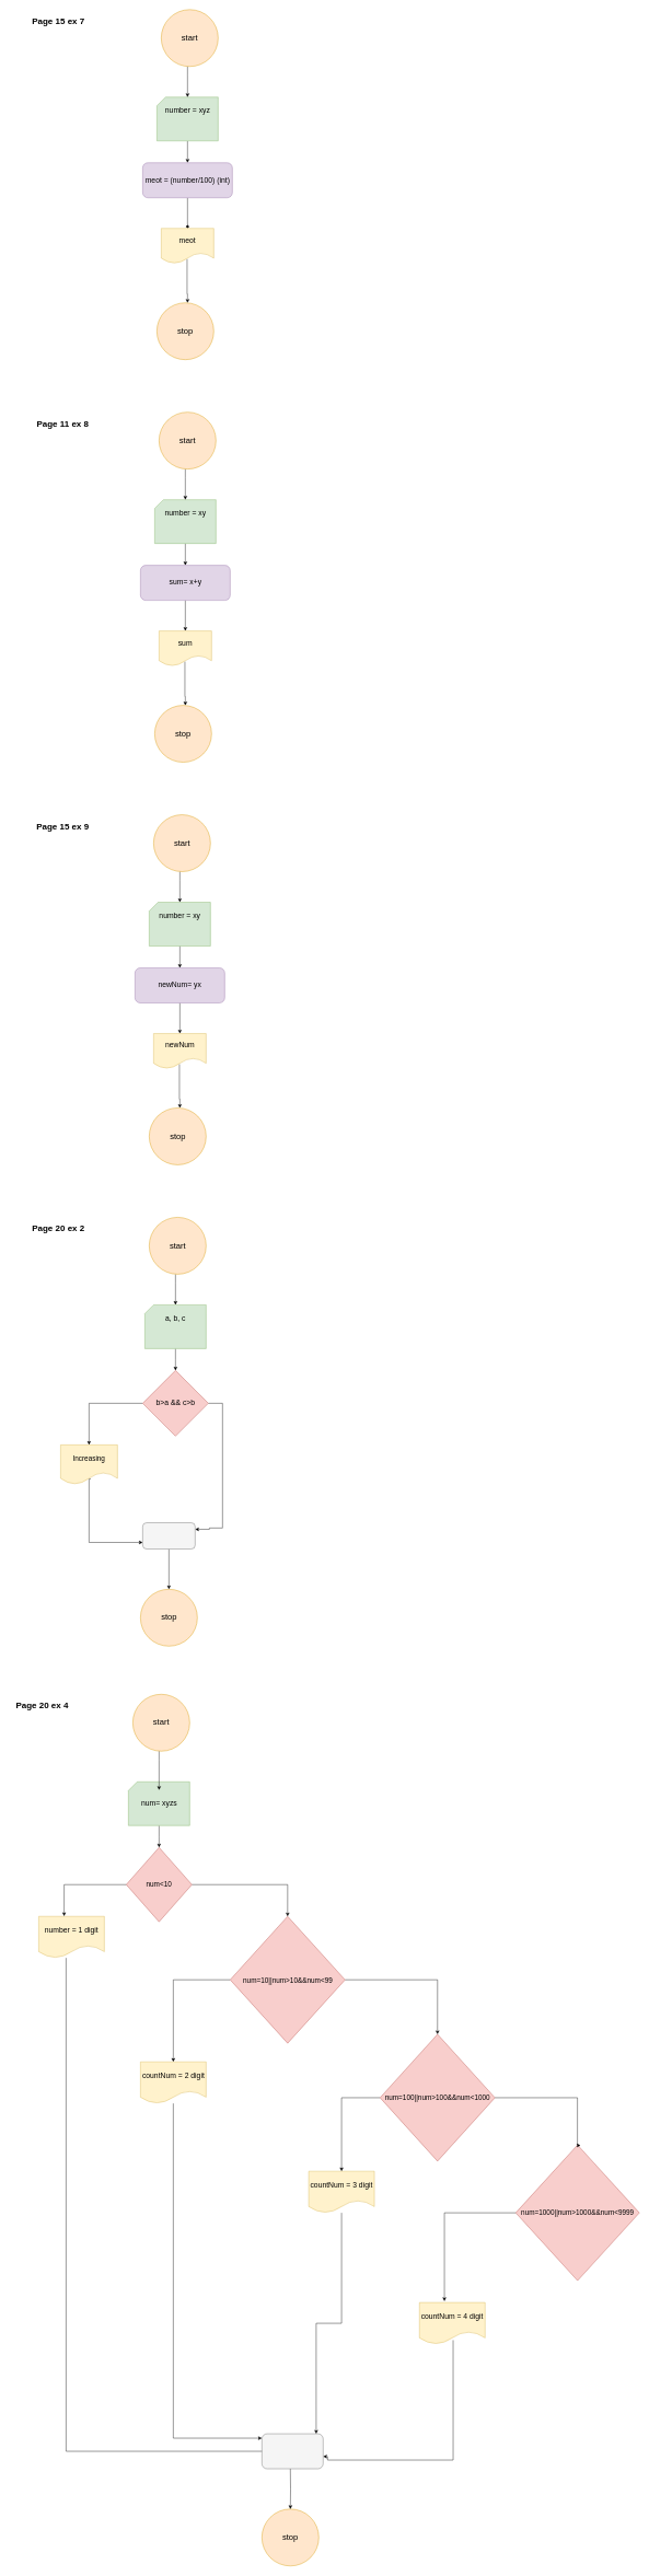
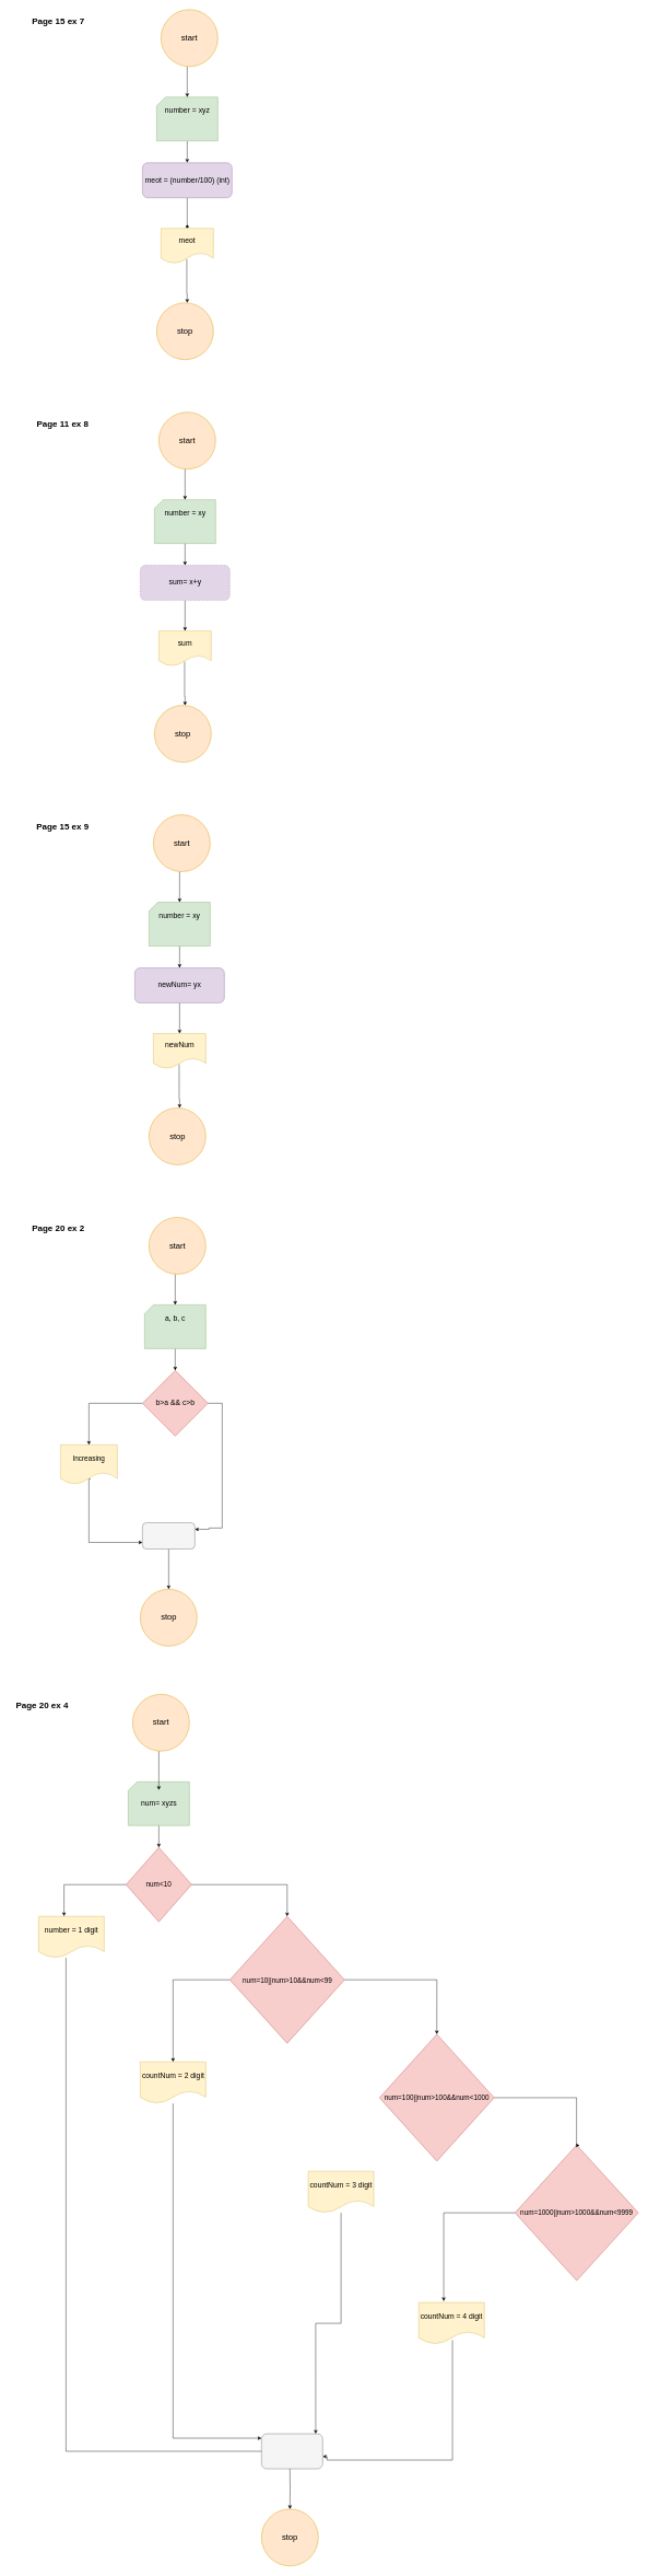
  <mxCell id="0" />
  <mxCell id="1" parent="0" />
  <mxCell id="2" value="" style="edgeStyle=orthogonalEdgeStyle;rounded=0;orthogonalLoop=1;jettySize=auto;html=1;" edge="1" parent="1" source="3" target="8"><mxGeometry relative="1" as="geometry" /></mxCell>
  <mxCell id="3" value="" style="verticalLabelPosition=bottom;verticalAlign=top;html=1;shape=card;whiteSpace=wrap;size=20;arcSize=12;fillColor=#d5e8d4;strokeColor=#82b366;" vertex="1" parent="1"><mxGeometry x="358" y="220" width="140" height="100" as="geometry" /></mxCell>
  <mxCell id="4" value="" style="edgeStyle=orthogonalEdgeStyle;rounded=0;orthogonalLoop=1;jettySize=auto;html=1;" edge="1" parent="1" source="5" target="6"><mxGeometry relative="1" as="geometry"><Array as="points"><mxPoint x="428" y="170" /><mxPoint x="428" y="170" /></Array></mxGeometry></mxCell>
  <mxCell id="5" value="start" style="ellipse;whiteSpace=wrap;html=1;fontSize=19;fillColor=#ffe6cc;strokeColor=#d79b00;" vertex="1" parent="1"><mxGeometry x="368" y="20" width="130" height="130" as="geometry" /></mxCell>
  <mxCell id="6" value="number = xyz" style="text;html=1;align=center;verticalAlign=middle;whiteSpace=wrap;rounded=0;fontSize=17;" vertex="1" parent="1"><mxGeometry x="375.5" y="220" width="105" height="62.5" as="geometry" /></mxCell>
  <mxCell id="7" value="" style="edgeStyle=orthogonalEdgeStyle;rounded=0;orthogonalLoop=1;jettySize=auto;html=1;endArrow=diamond;" edge="1" parent="1" source="8" target="10"><mxGeometry relative="1" as="geometry" /></mxCell>
  <mxCell id="8" value="meot = (number/100) (int)" style="rounded=1;whiteSpace=wrap;html=1;fontSize=17;fillColor=#e1d5e7;strokeColor=#9673a6;" vertex="1" parent="1"><mxGeometry x="325.5" y="370" width="205" height="80" as="geometry" /></mxCell>
  <mxCell id="9" value="" style="edgeStyle=orthogonalEdgeStyle;rounded=0;orthogonalLoop=1;jettySize=auto;html=1;exitX=0.492;exitY=0.875;exitDx=0;exitDy=0;exitPerimeter=0;" edge="1" parent="1" source="10" target="11"><mxGeometry relative="1" as="geometry"><Array as="points"><mxPoint x="428" y="670" /></Array></mxGeometry></mxCell>
  <mxCell id="10" value="meot" style="shape=document;whiteSpace=wrap;html=1;boundedLbl=1;fontSize=17;fillColor=#fff2cc;strokeColor=#d6b656;" vertex="1" parent="1"><mxGeometry x="368" y="520" width="120" height="80" as="geometry" /></mxCell>
  <mxCell id="11" value="stop" style="ellipse;whiteSpace=wrap;html=1;fontSize=19;fillColor=#ffe6cc;strokeColor=#d79b00;" vertex="1" parent="1"><mxGeometry x="358" y="690" width="130" height="130" as="geometry" /></mxCell>
  <mxCell id="12" value="Page 15 ex 7" style="text;html=1;align=center;verticalAlign=middle;whiteSpace=wrap;rounded=0;fontSize=20;fontStyle=1" vertex="1" parent="1"><mxGeometry x="58" y="20" width="150" height="50" as="geometry" /></mxCell>
  <mxCell id="13" value="" style="edgeStyle=orthogonalEdgeStyle;rounded=0;orthogonalLoop=1;jettySize=auto;html=1;" edge="1" parent="1" source="14" target="19"><mxGeometry relative="1" as="geometry" /></mxCell>
  <mxCell id="14" value="" style="verticalLabelPosition=bottom;verticalAlign=top;html=1;shape=card;whiteSpace=wrap;size=20;arcSize=12;fillColor=#d5e8d4;strokeColor=#82b366;" vertex="1" parent="1"><mxGeometry x="353" width="140" height="100" as="geometry" y="1140" /></mxCell>
  <mxCell id="15" value="" style="edgeStyle=orthogonalEdgeStyle;rounded=0;orthogonalLoop=1;jettySize=auto;html=1;" edge="1" parent="1" source="16" target="17"><mxGeometry relative="1" as="geometry"><Array as="points"><mxPoint x="423" y="1090" /><mxPoint x="423" y="1090" /></Array></mxGeometry></mxCell>
  <mxCell id="16" value="start" style="ellipse;whiteSpace=wrap;html=1;fontSize=19;fillColor=#ffe6cc;strokeColor=#d79b00;" vertex="1" parent="1"><mxGeometry x="363" y="940" width="130" height="130" as="geometry" /></mxCell>
  <mxCell id="17" value="number = xy" style="text;html=1;align=center;verticalAlign=middle;whiteSpace=wrap;rounded=0;fontSize=17;" vertex="1" parent="1"><mxGeometry x="370.5" width="105" height="62.5" as="geometry" y="1140" /></mxCell>
  <mxCell id="18" value="" style="edgeStyle=orthogonalEdgeStyle;rounded=0;orthogonalLoop=1;jettySize=auto;html=1;" edge="1" parent="1" source="19" target="21"><mxGeometry relative="1" as="geometry" /></mxCell>
- <mxCell id="19" value="sum= x+y" style="rounded=1;whiteSpace=wrap;html=1;fontSize=17;fillColor=#e1d5e7;strokeColor=#9673a6;" vertex="1" parent="1"><mxGeometry x="320.5" y="1290" width="205" height="80" as="geometry" /></mxCell>
+ <mxCell id="19" value="sum= x+y" style="rounded=1;whiteSpace=wrap;html=1;fontSize=17;fillColor=#e1d5e7;strokeColor=#9673a6;dashed=1;" vertex="1" parent="1"><mxGeometry x="320.5" y="1290" width="205" height="80" as="geometry" /></mxCell>
  <mxCell id="20" value="" style="edgeStyle=orthogonalEdgeStyle;rounded=0;orthogonalLoop=1;jettySize=auto;html=1;exitX=0.492;exitY=0.875;exitDx=0;exitDy=0;exitPerimeter=0;" edge="1" parent="1" source="21" target="22"><mxGeometry relative="1" as="geometry"><Array as="points"><mxPoint x="423" y="1590" /></Array></mxGeometry></mxCell>
  <mxCell id="21" value="sum" style="shape=document;whiteSpace=wrap;html=1;boundedLbl=1;fontSize=17;fillColor=#fff2cc;strokeColor=#d6b656;" vertex="1" parent="1"><mxGeometry x="363" y="1440" width="120" height="80" as="geometry" /></mxCell>
  <mxCell id="22" value="stop" style="ellipse;whiteSpace=wrap;html=1;fontSize=19;fillColor=#ffe6cc;strokeColor=#d79b00;" vertex="1" parent="1"><mxGeometry x="353" y="1610" width="130" height="130" as="geometry" /></mxCell>
  <mxCell id="23" value="Page 11 ex 8" style="text;html=1;align=center;verticalAlign=middle;whiteSpace=wrap;rounded=0;fontSize=20;fontStyle=1" vertex="1" parent="1"><mxGeometry x="68" y="940" width="150" height="50" as="geometry" /></mxCell>
  <mxCell id="24" value="" style="edgeStyle=orthogonalEdgeStyle;rounded=0;orthogonalLoop=1;jettySize=auto;html=1;" edge="1" parent="1" source="25" target="30"><mxGeometry relative="1" as="geometry" /></mxCell>
  <mxCell id="25" value="" style="verticalLabelPosition=bottom;verticalAlign=top;html=1;shape=card;whiteSpace=wrap;size=20;arcSize=12;fillColor=#d5e8d4;strokeColor=#82b366;" vertex="1" parent="1"><mxGeometry x="340.5" y="2060" width="140" height="100" as="geometry" /></mxCell>
  <mxCell id="26" value="" style="edgeStyle=orthogonalEdgeStyle;rounded=0;orthogonalLoop=1;jettySize=auto;html=1;" edge="1" parent="1" source="27" target="28"><mxGeometry relative="1" as="geometry"><Array as="points"><mxPoint x="410.5" y="2010" /><mxPoint x="410.5" y="2010" /></Array></mxGeometry></mxCell>
  <mxCell id="27" value="start" style="ellipse;whiteSpace=wrap;html=1;fontSize=19;fillColor=#ffe6cc;strokeColor=#d79b00;" vertex="1" parent="1"><mxGeometry x="350.5" y="1860" width="130" height="130" as="geometry" /></mxCell>
  <mxCell id="28" value="number = xy" style="text;html=1;align=center;verticalAlign=middle;whiteSpace=wrap;rounded=0;fontSize=17;" vertex="1" parent="1"><mxGeometry x="358" y="2060" width="105" height="62.5" as="geometry" /></mxCell>
  <mxCell id="29" value="" style="edgeStyle=orthogonalEdgeStyle;rounded=0;orthogonalLoop=1;jettySize=auto;html=1;" edge="1" parent="1" source="30" target="32"><mxGeometry relative="1" as="geometry" /></mxCell>
  <mxCell id="30" value="newNum= yx" style="rounded=1;whiteSpace=wrap;html=1;fontSize=17;fillColor=#e1d5e7;strokeColor=#9673a6;" vertex="1" parent="1"><mxGeometry x="308" y="2210" width="205" height="80" as="geometry" /></mxCell>
  <mxCell id="31" value="" style="edgeStyle=orthogonalEdgeStyle;rounded=0;orthogonalLoop=1;jettySize=auto;html=1;exitX=0.492;exitY=0.875;exitDx=0;exitDy=0;exitPerimeter=0;" edge="1" parent="1" source="32" target="33"><mxGeometry relative="1" as="geometry"><Array as="points"><mxPoint x="410.5" y="2510" /></Array></mxGeometry></mxCell>
  <mxCell id="32" value="newNum" style="shape=document;whiteSpace=wrap;html=1;boundedLbl=1;fontSize=17;fillColor=#fff2cc;strokeColor=#d6b656;" vertex="1" parent="1"><mxGeometry x="350.5" y="2360" width="120" height="80" as="geometry" /></mxCell>
  <mxCell id="33" value="stop" style="ellipse;whiteSpace=wrap;html=1;fontSize=19;fillColor=#ffe6cc;strokeColor=#d79b00;" vertex="1" parent="1"><mxGeometry x="340.5" y="2530" width="130" height="130" as="geometry" /></mxCell>
  <mxCell id="34" value="Page 15 ex 9" style="text;html=1;align=center;verticalAlign=middle;whiteSpace=wrap;rounded=0;fontSize=20;fontStyle=1" vertex="1" parent="1"><mxGeometry x="68" y="1860" width="150" height="50" as="geometry" /></mxCell>
  <mxCell id="35" value="" style="edgeStyle=orthogonalEdgeStyle;rounded=0;orthogonalLoop=1;jettySize=auto;html=1;" edge="1" parent="1" source="36"><mxGeometry relative="1" as="geometry"><mxPoint x="400.5" y="3130" as="targetPoint" /></mxGeometry></mxCell>
  <mxCell id="36" value="" style="verticalLabelPosition=bottom;verticalAlign=top;html=1;shape=card;whiteSpace=wrap;size=20;arcSize=12;fillColor=#d5e8d4;strokeColor=#82b366;" vertex="1" parent="1"><mxGeometry x="330.5" y="2980" width="140" height="100" as="geometry" /></mxCell>
  <mxCell id="37" value="" style="edgeStyle=orthogonalEdgeStyle;rounded=0;orthogonalLoop=1;jettySize=auto;html=1;" edge="1" parent="1" source="38" target="39"><mxGeometry relative="1" as="geometry"><Array as="points"><mxPoint x="400.5" y="2930" /><mxPoint x="400.5" y="2930" /></Array></mxGeometry></mxCell>
  <mxCell id="38" value="start" style="ellipse;whiteSpace=wrap;html=1;fontSize=19;fillColor=#ffe6cc;strokeColor=#d79b00;" vertex="1" parent="1"><mxGeometry x="340.5" y="2780" width="130" height="130" as="geometry" /></mxCell>
  <mxCell id="39" value="a, b, c" style="text;html=1;align=center;verticalAlign=middle;whiteSpace=wrap;rounded=0;fontSize=17;" vertex="1" parent="1"><mxGeometry x="348" y="2980" width="105" height="62.5" as="geometry" /></mxCell>
  <mxCell id="40" value="stop" style="ellipse;whiteSpace=wrap;html=1;fontSize=19;fillColor=#ffe6cc;strokeColor=#d79b00;" vertex="1" parent="1"><mxGeometry x="320.5" y="3630" width="130" height="130" as="geometry" /></mxCell>
  <mxCell id="41" value="Page 20 ex 2" style="text;html=1;align=center;verticalAlign=middle;whiteSpace=wrap;rounded=0;fontSize=20;fontStyle=1" vertex="1" parent="1"><mxGeometry x="58" y="2780" width="150" height="50" as="geometry" /></mxCell>
  <mxCell id="42" style="edgeStyle=orthogonalEdgeStyle;rounded=0;orthogonalLoop=1;jettySize=auto;html=1;entryX=0.5;entryY=0;entryDx=0;entryDy=0;" edge="1" parent="1" source="44" target="46"><mxGeometry relative="1" as="geometry" /></mxCell>
  <mxCell id="43" style="edgeStyle=orthogonalEdgeStyle;rounded=0;orthogonalLoop=1;jettySize=auto;html=1;entryX=1;entryY=0.25;entryDx=0;entryDy=0;" edge="1" parent="1" source="44" target="48"><mxGeometry relative="1" as="geometry"><Array as="points"><mxPoint x="508" y="3205" /><mxPoint x="508" y="3490" /><mxPoint x="478" y="3490" /><mxPoint x="478" y="3493" /></Array></mxGeometry></mxCell>
  <mxCell id="44" value="b&amp;gt;a &amp;amp;&amp;amp; c&amp;gt;b" style="rhombus;whiteSpace=wrap;html=1;fontSize=17;fillColor=#f8cecc;strokeColor=#b85450;" vertex="1" parent="1"><mxGeometry x="325.5" y="3130" width="150" height="150" as="geometry" /></mxCell>
  <mxCell id="45" style="edgeStyle=orthogonalEdgeStyle;rounded=0;orthogonalLoop=1;jettySize=auto;html=1;entryX=0;entryY=0.75;entryDx=0;entryDy=0;exitX=0.531;exitY=0.867;exitDx=0;exitDy=0;exitPerimeter=0;" edge="1" parent="1" source="46" target="48"><mxGeometry relative="1" as="geometry"><Array as="points"><mxPoint x="203" y="3378" /><mxPoint x="203" y="3523" /></Array></mxGeometry></mxCell>
  <mxCell id="46" value="Increasing" style="shape=document;whiteSpace=wrap;html=1;boundedLbl=1;fontSize=16;fillColor=#fff2cc;strokeColor=#d6b656;" vertex="1" parent="1"><mxGeometry x="138" y="3300" width="130" height="90" as="geometry" /></mxCell>
  <mxCell id="47" value="" style="edgeStyle=orthogonalEdgeStyle;rounded=0;orthogonalLoop=1;jettySize=auto;html=1;" edge="1" parent="1" source="48" target="40"><mxGeometry relative="1" as="geometry" /></mxCell>
  <mxCell id="48" value="" style="rounded=1;whiteSpace=wrap;html=1;fillColor=#f5f5f5;fontColor=#333333;strokeColor=#666666;" vertex="1" parent="1"><mxGeometry x="325.5" y="3478" width="120" height="60" as="geometry" /></mxCell>
  <mxCell id="49" value="" style="edgeStyle=orthogonalEdgeStyle;rounded=0;orthogonalLoop=1;jettySize=auto;html=1;" edge="1" parent="1" source="50"><mxGeometry relative="1" as="geometry"><mxPoint x="363" y="4220" as="targetPoint" /></mxGeometry></mxCell>
  <mxCell id="50" value="" style="verticalLabelPosition=bottom;verticalAlign=top;html=1;shape=card;whiteSpace=wrap;size=20;arcSize=12;fillColor=#d5e8d4;strokeColor=#82b366;" vertex="1" parent="1"><mxGeometry x="293" y="4070" width="140" height="100" as="geometry" /></mxCell>
  <mxCell id="51" value="" style="edgeStyle=orthogonalEdgeStyle;rounded=0;orthogonalLoop=1;jettySize=auto;html=1;" edge="1" parent="1" source="52" target="53"><mxGeometry relative="1" as="geometry"><Array as="points"><mxPoint x="363" y="4020" /><mxPoint x="363" y="4020" /></Array></mxGeometry></mxCell>
  <mxCell id="52" value="start" style="ellipse;whiteSpace=wrap;html=1;fontSize=19;fillColor=#ffe6cc;strokeColor=#d79b00;" vertex="1" parent="1"><mxGeometry x="303" y="3870" width="130" height="130" as="geometry" /></mxCell>
  <mxCell id="53" value="num= xyzs" style="text;html=1;align=center;verticalAlign=middle;whiteSpace=wrap;rounded=0;fontSize=17;" vertex="1" parent="1"><mxGeometry x="310.5" y="4088.75" width="105" height="62.5" as="geometry" /></mxCell>
  <mxCell id="54" value="stop" style="ellipse;whiteSpace=wrap;html=1;fontSize=19;fillColor=#ffe6cc;strokeColor=#d79b00;" vertex="1" parent="1"><mxGeometry x="598" y="5732" width="130" height="130" as="geometry" /></mxCell>
  <mxCell id="55" value="Page 20 ex 4" style="text;html=1;align=center;verticalAlign=middle;whiteSpace=wrap;rounded=0;fontSize=20;fontStyle=1" vertex="1" parent="1"><mxGeometry x="20.5" y="3870" width="150" height="50" as="geometry" /></mxCell>
  <mxCell id="56" value="" style="edgeStyle=orthogonalEdgeStyle;rounded=0;orthogonalLoop=1;jettySize=auto;html=1;" edge="1" parent="1" target="54"><mxGeometry relative="1" as="geometry"><mxPoint x="663" y="5640" as="sourcePoint" /></mxGeometry></mxCell>
  <mxCell id="57" style="edgeStyle=orthogonalEdgeStyle;rounded=0;orthogonalLoop=1;jettySize=auto;html=1;entryX=0.5;entryY=0;entryDx=0;entryDy=0;" edge="1" parent="1" source="58" target="61"><mxGeometry relative="1" as="geometry" /></mxCell>
  <mxCell id="58" value="num&amp;lt;10" style="rhombus;whiteSpace=wrap;html=1;fontSize=16;fillColor=#f8cecc;strokeColor=#b85450;" vertex="1" parent="1"><mxGeometry x="288" y="4220" width="150" height="170" as="geometry" /></mxCell>
  <mxCell id="59" style="edgeStyle=orthogonalEdgeStyle;rounded=0;orthogonalLoop=1;jettySize=auto;html=1;" edge="1" parent="1" source="61" target="66"><mxGeometry relative="1" as="geometry" /></mxCell>
  <mxCell id="60" style="edgeStyle=orthogonalEdgeStyle;rounded=0;orthogonalLoop=1;jettySize=auto;html=1;entryX=0.5;entryY=0;entryDx=0;entryDy=0;" edge="1" parent="1" source="61" target="68"><mxGeometry relative="1" as="geometry" /></mxCell>
  <mxCell id="61" value="num=10||num&amp;gt;10&amp;amp;&amp;amp;num&amp;lt;99" style="rhombus;whiteSpace=wrap;html=1;fontSize=16;fillColor=#f8cecc;strokeColor=#b85450;" vertex="1" parent="1"><mxGeometry x="525.5" y="4377.5" width="262.5" height="290" as="geometry" /></mxCell>
  <mxCell id="62" style="edgeStyle=orthogonalEdgeStyle;rounded=0;orthogonalLoop=1;jettySize=auto;html=1;" edge="1" parent="1"><mxGeometry relative="1" as="geometry"><mxPoint x="150.5" y="4472.5" as="sourcePoint" /><mxPoint x="660.5" y="5600" as="targetPoint" /><Array as="points"><mxPoint x="150.5" y="5600" /></Array></mxGeometry></mxCell>
  <mxCell id="63" value="&lt;font style=&quot;font-size: 17px;&quot;&gt;number = 1 digit&lt;/font&gt;" style="shape=document;whiteSpace=wrap;html=1;boundedLbl=1;fillColor=#fff2cc;strokeColor=#d6b656;" vertex="1" parent="1"><mxGeometry x="88" y="4377.5" width="150" height="95" as="geometry" /></mxCell>
  <mxCell id="64" style="edgeStyle=orthogonalEdgeStyle;rounded=0;orthogonalLoop=1;jettySize=auto;html=1;entryX=0.387;entryY=-0.005;entryDx=0;entryDy=0;entryPerimeter=0;" edge="1" parent="1" source="58" target="63"><mxGeometry relative="1" as="geometry" /></mxCell>
  <mxCell id="65" style="edgeStyle=orthogonalEdgeStyle;rounded=0;orthogonalLoop=1;jettySize=auto;html=1;" edge="1" parent="1" source="66" target="75"><mxGeometry relative="1" as="geometry"><Array as="points"><mxPoint x="396" y="5570" /></Array></mxGeometry></mxCell>
  <mxCell id="66" value="&lt;font style=&quot;font-size: 17px;&quot;&gt;countNum = 2 digit&lt;/font&gt;" style="shape=document;whiteSpace=wrap;html=1;boundedLbl=1;fillColor=#fff2cc;strokeColor=#d6b656;" vertex="1" parent="1"><mxGeometry x="320.5" y="4710" width="150" height="95" as="geometry" /></mxCell>
- <mxCell id="67" style="edgeStyle=orthogonalEdgeStyle;rounded=0;orthogonalLoop=1;jettySize=auto;html=1;" edge="1" parent="1" source="68" target="69"><mxGeometry relative="1" as="geometry" /></mxCell>
  <mxCell id="68" value="num=100||num&amp;gt;100&amp;amp;&amp;amp;num&amp;lt;1000" style="rhombus;whiteSpace=wrap;html=1;fontSize=16;fillColor=#f8cecc;strokeColor=#b85450;" vertex="1" parent="1"><mxGeometry x="868" y="4647" width="262.5" height="290" as="geometry" /></mxCell>
  <mxCell id="69" value="&lt;font style=&quot;font-size: 17px;&quot;&gt;countNum = 3 digit&lt;/font&gt;" style="shape=document;whiteSpace=wrap;html=1;boundedLbl=1;fillColor=#fff2cc;strokeColor=#d6b656;" vertex="1" parent="1"><mxGeometry x="705" y="4960" width="150" height="95" as="geometry" /></mxCell>
  <mxCell id="70" value="num=1000||num&amp;gt;1000&amp;amp;&amp;amp;num&amp;lt;9999" style="rhombus;whiteSpace=wrap;html=1;fontSize=16;fillColor=#f8cecc;strokeColor=#b85450;" vertex="1" parent="1"><mxGeometry x="1178" y="4900" width="282.5" height="310" as="geometry" /></mxCell>
  <mxCell id="71" style="edgeStyle=orthogonalEdgeStyle;rounded=0;orthogonalLoop=1;jettySize=auto;html=1;entryX=0.524;entryY=0.003;entryDx=0;entryDy=0;entryPerimeter=0;" edge="1" parent="1" source="68" target="70"><mxGeometry relative="1" as="geometry"><Array as="points"><mxPoint x="1319" y="4792" /><mxPoint x="1319" y="4901" /></Array></mxGeometry></mxCell>
  <mxCell id="72" style="edgeStyle=orthogonalEdgeStyle;rounded=0;orthogonalLoop=1;jettySize=auto;html=1;exitX=0.513;exitY=0.905;exitDx=0;exitDy=0;exitPerimeter=0;entryX=1;entryY=0.65;entryDx=0;entryDy=0;entryPerimeter=0;" edge="1" parent="1" source="73" target="75"><mxGeometry relative="1" as="geometry"><mxPoint x="748" y="5610" as="targetPoint" /><Array as="points"><mxPoint x="1035" y="5620" /><mxPoint x="748" y="5620" /><mxPoint x="748" y="5612" /></Array></mxGeometry></mxCell>
  <mxCell id="73" value="&lt;font style=&quot;font-size: 17px;&quot;&gt;countNum = 4 digit&lt;/font&gt;" style="shape=document;whiteSpace=wrap;html=1;boundedLbl=1;fillColor=#fff2cc;strokeColor=#d6b656;" vertex="1" parent="1"><mxGeometry x="958" y="5260" width="150" height="95" as="geometry" /></mxCell>
  <mxCell id="74" style="edgeStyle=orthogonalEdgeStyle;rounded=0;orthogonalLoop=1;jettySize=auto;html=1;entryX=0.38;entryY=-0.032;entryDx=0;entryDy=0;entryPerimeter=0;" edge="1" parent="1" source="70" target="73"><mxGeometry relative="1" as="geometry" /></mxCell>
  <mxCell id="75" value="" style="rounded=1;whiteSpace=wrap;html=1;fillColor=#f5f5f5;fontColor=#333333;strokeColor=#666666;" vertex="1" parent="1"><mxGeometry x="598" y="5560" width="140" height="80" as="geometry" /></mxCell>
  <mxCell id="76" style="edgeStyle=orthogonalEdgeStyle;rounded=0;orthogonalLoop=1;jettySize=auto;html=1;entryX=0.886;entryY=0;entryDx=0;entryDy=0;entryPerimeter=0;" edge="1" parent="1" source="69" target="75"><mxGeometry relative="1" as="geometry" /></mxCell>
